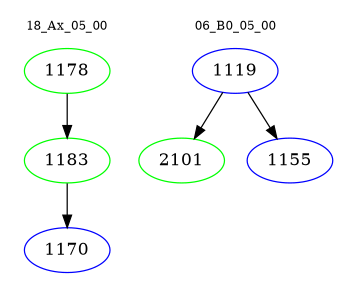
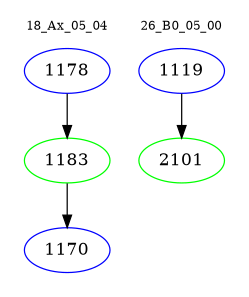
  digraph {
    node [color=blue]
    edge [color=black]
-   n1 [color=green label=1178]
+   n1 [label=1178]
    n2 [label=1170]
    n3 [color=green label=1183]
    n4 [label=1119]
    n5 [color=green label=2101]
-   n6 [label=1155]
    subgraph cluster_1 {
      color=white
      fontsize=10
-     label="18_Ax_05_00"
+     label="18_Ax_05_04"
      n1
      n2
      n3
    }
    subgraph cluster_2 {
      color=white
      fontsize=10
-     label="06_B0_05_00"
+     label="26_B0_05_00"
      n4
      n5
-     n6
    }
    n1 -> n3
    n3 -> n2
    n4 -> n5
-   n4 -> n6
  }
